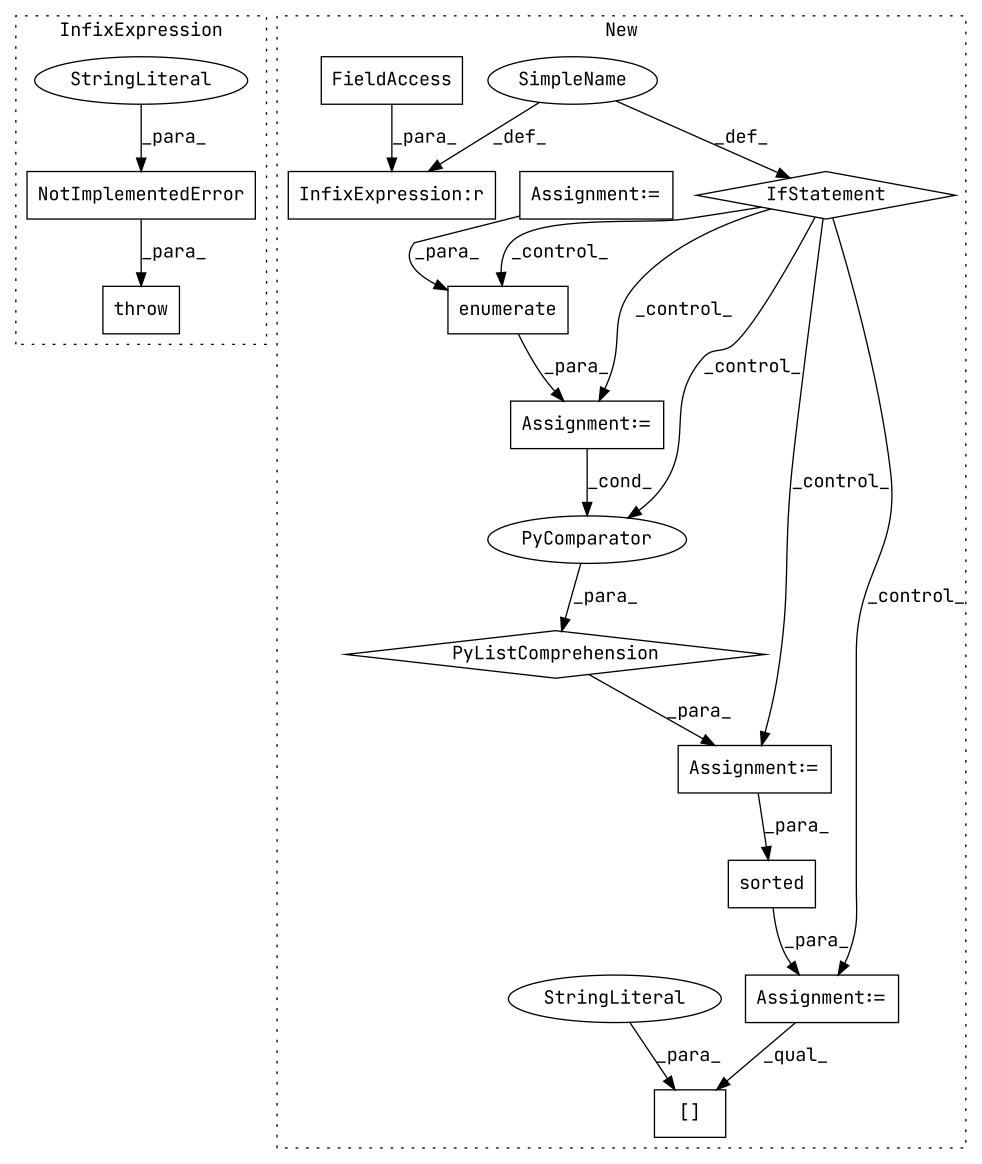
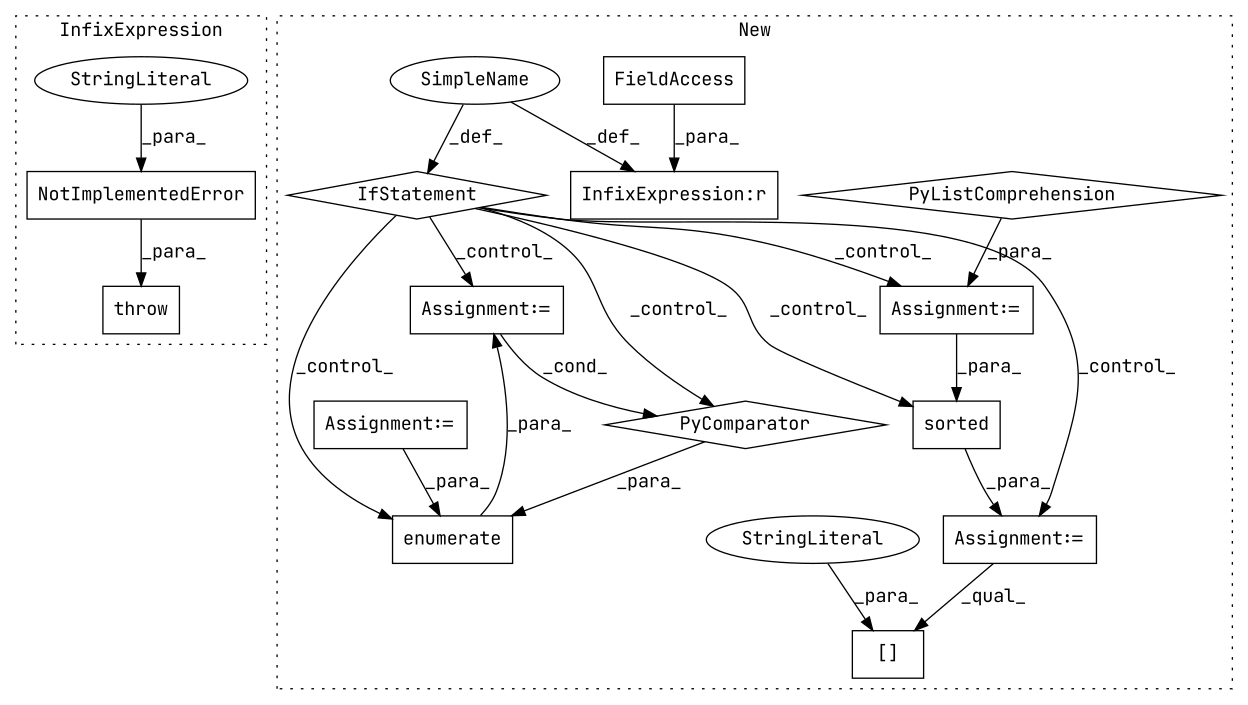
  digraph {
    fontname="JetBrains Mono"
    node [a=7 fontname="JetBrains Mono" l=40 s=765 shape=box]
    edge [fontname="JetBrains Mono"]
    n1 [a=32 l="20,1" label=NotImplementedError s="339,399"]
    n2 [a=53 l=6 label=throw s=333]
    n3 [a=45 label=StringLiteral s=359 shape=ellipse]
    n4 [a=32 l="7,1" label=sorted s="820,850"]
    n5 [l=1 label="Assignment:=" s=819]
    n6 [label="Assignment:="]
    n7 [l=1 label="Assignment:=" s=520]
    n8 [a=2 l="5,1" label="[]" s="866,899"]
-   n9 [a=113 label=PyComparator shape=ellipse]
+   n9 [a=113 label=PyComparator shape=diamond]
    n10 [a=27 l=4 label="InfixExpression:r" s=568]
    n11 [a=22 l=12 label=FieldAccess s=556]
    n12 [a=42 label=SimpleName shape=ellipse l="" s=""]
    n13 [a=45 l=28 label=StringLiteral s=871 shape=ellipse]
    n14 [a=109 l=173 label=PyListComprehension s=647 shape=diamond]
    n15 [a=25 l="4,2" label=IfStatement s="552,576" shape=diamond]
    n16 [a=32 l="10,1" label=enumerate s="774,791"]
    n17 [l=21 label="Assignment:=" s=626]
    subgraph cluster_1 {
      label=InfixExpression
      style=dotted
      n1
      n2
      n3
    }
    subgraph cluster_2 {
      label=New
      style=dotted
      n4
      n5
      n6
      n7
      n8
      n9
      n10
      n11
      n12
      n13
      n14
      n15
      n16
      n17
    }
    n1 -> n2 [label=_para_]
    n3 -> n1 [label=_para_]
    n4 -> n5 [label=_para_]
    n5 -> n8 [label=_qual_]
    n6 -> n9 [label=_cond_]
    n7 -> n16 [label=_para_]
-   n9 -> n14 [label=_para_]
+   n9 -> n16 [label=_para_]
    n11 -> n10 [label=_para_]
    n12 -> n10 [label=_def_]
    n12 -> n15 [label=_def_]
    n13 -> n8 [label=_para_]
    n14 -> n17 [label=_para_]
+   n15 -> n4 [label=_control_]
    n15 -> n5 [label=_control_]
    n15 -> n6 [label=_control_]
    n15 -> n9 [label=_control_]
    n15 -> n16 [label=_control_]
    n15 -> n17 [label=_control_]
    n16 -> n6 [label=_para_]
    n17 -> n4 [label=_para_]
  }
